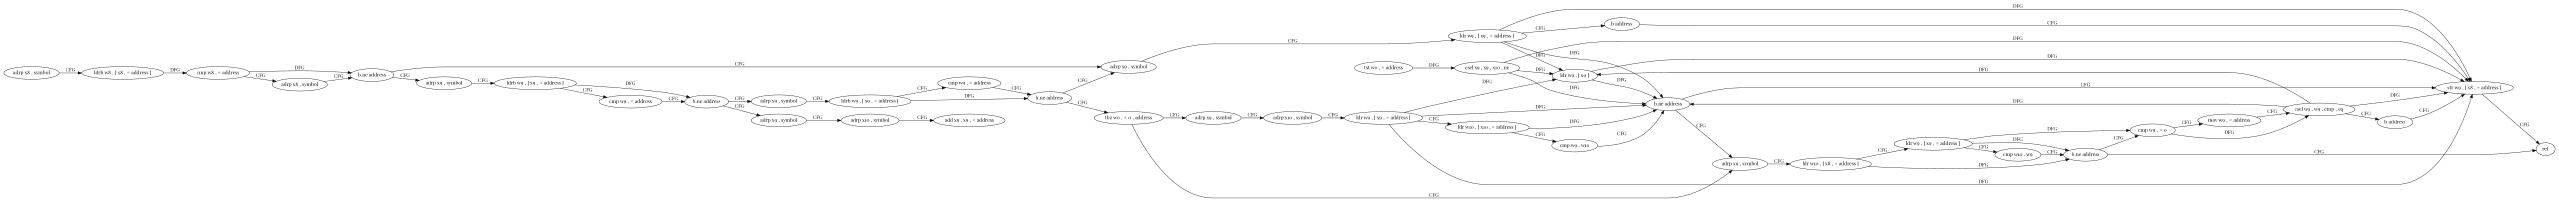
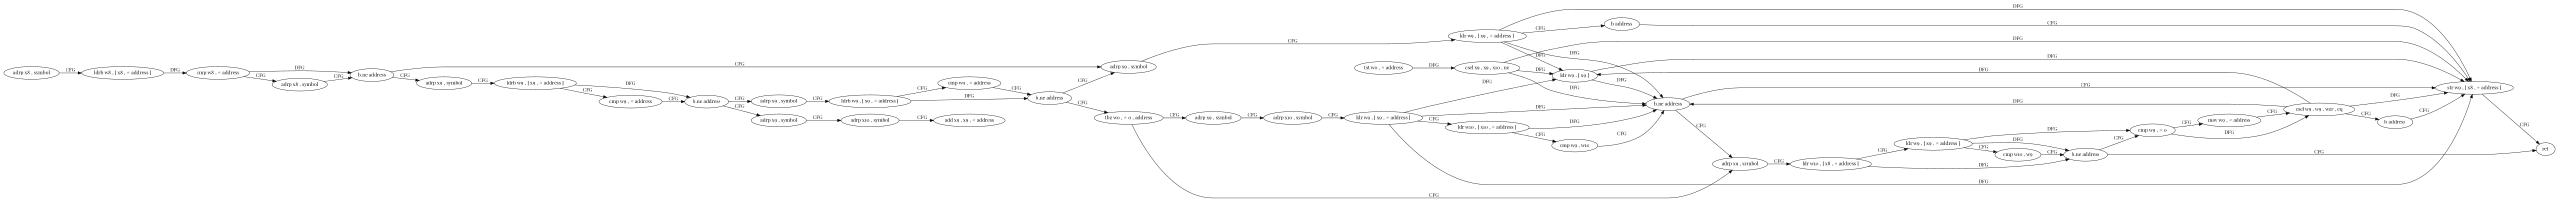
  digraph {
    fontname="Playfair Display"
    rankdir=LR
    node [fontname="Playfair Display"]
    edge [fontname="Playfair Display"]
    n1 [label="adrp x8 , symbol"]
    n2 [label="ldrb w8 , [ x8 , # address ]"]
    n3 [label="cmp w8 , # address"]
    n4 [label="adrp x8 , symbol"]
    n5 [label="b.ne address"]
    n6 [label="adrp x9 , symbol"]
    n7 [label="adrp x9 , symbol"]
    n8 [label="ldrb w9 , [ x9 , # address ]"]
    n9 [label="ldr w9 , [ x9 , # address ]"]
    n10 [label="cmp w9 , # address"]
    n11 [label="b.ne address"]
    n12 [label="b address"]
    n13 [label="str w9 , [ x8 , # address ]"]
    n14 [label="ldr w9 , [ x9 ]"]
    n15 [label="b.ne address"]
    n16 [label="adrp x9 , symbol"]
    n17 [label="adrp x9 , symbol"]
    n18 [label="ldrb w9 , [ x9 , # address ]"]
    n19 [label="adrp x10 , symbol"]
    n20 [label="cmp w9 , # address"]
    n21 [label="b.ne address"]
    n22 [label="add x9 , x9 , # address"]
    n23 [label=ret]
    n24 [label="adrp x9 , symbol"]
    n25 [label="tbz w0 , # 0 , address"]
    n26 [label="adrp x9 , symbol"]
    n27 [label="ldr w10 , [ x8 , # address ]"]
    n28 [label="adrp x10 , symbol"]
    n29 [label="tst w0 , # address"]
    n30 [label="csel x9 , x9 , x10 , ne"]
    n31 [label="ldr w9 , [ x9 , # address ]"]
    n32 [label="b.ne address"]
    n33 [label="ldr w9 , [ x9 , # address ]"]
    n34 [label="cmp w10 , w9"]
    n35 [label="cmp w9 , # 0"]
    n36 [label="mov w9 , # address"]
-   n37 [label="csel w9 , w9 , cmp , eq"]
+   n37 [label="csel w9 , w9 , wzr , eq"]
    n38 [label="b address"]
    n39 [label="ldr w10 , [ x10 , # address ]"]
    n40 [label="cmp w9 , w10"]
    n1 -> n2 [label=CFG]
    n2 -> n3 [label=DFG]
    n3 -> n4 [label=CFG]
    n3 -> n5 [label=DFG]
    n4 -> n5 [label=CFG]
    n5 -> n6 [label=CFG]
    n5 -> n7 [label=CFG]
    n6 -> n8 [label=CFG]
    n7 -> n9 [label=CFG]
    n8 -> n10 [label=CFG]
    n8 -> n11 [label=DFG]
    n9 -> n12 [label=CFG]
    n9 -> n13 [label=DFG]
    n9 -> n14 [label=DFG]
    n9 -> n15 [label=DFG]
    n10 -> n11 [label=CFG]
    n11 -> n16 [label=CFG]
    n11 -> n17 [label=CFG]
    n12 -> n13 [label=CFG]
    n13 -> n23 [label=CFG]
    n14 -> n13 [label=DFG]
    n14 -> n15 [label=DFG]
    n15 -> n13 [label=CFG]
    n15 -> n24 [label=CFG]
    n16 -> n18 [label=CFG]
    n17 -> n19 [label=CFG]
    n18 -> n20 [label=CFG]
    n18 -> n21 [label=DFG]
    n19 -> n22 [label=CFG]
    n20 -> n21 [label=CFG]
    n21 -> n7 [label=CFG]
    n21 -> n25 [label=CFG]
    n24 -> n27 [label=CFG]
    n25 -> n24 [label=CFG]
    n25 -> n26 [label=CFG]
    n26 -> n28 [label=CFG]
    n27 -> n31 [label=CFG]
    n27 -> n32 [label=DFG]
    n28 -> n33 [label=CFG]
    n29 -> n30 [label=DFG]
    n30 -> n13 [label=DFG]
    n30 -> n14 [label=DFG]
    n30 -> n15 [label=DFG]
    n31 -> n32 [label=DFG]
    n31 -> n34 [label=CFG]
    n31 -> n35 [label=DFG]
    n32 -> n23 [label=CFG]
    n32 -> n35 [label=CFG]
    n33 -> n13 [label=DFG]
    n33 -> n14 [label=DFG]
    n33 -> n15 [label=DFG]
    n33 -> n39 [label=CFG]
    n34 -> n32 [label=CFG]
    n35 -> n36 [label=CFG]
    n35 -> n37 [label=DFG]
    n36 -> n37 [label=CFG]
    n37 -> n13 [label=DFG]
    n37 -> n14 [label=DFG]
    n37 -> n15 [label=DFG]
    n37 -> n38 [label=CFG]
    n38 -> n13 [label=CFG]
    n39 -> n15 [label=DFG]
    n39 -> n40 [label=CFG]
    n40 -> n15 [label=CFG]
  }
